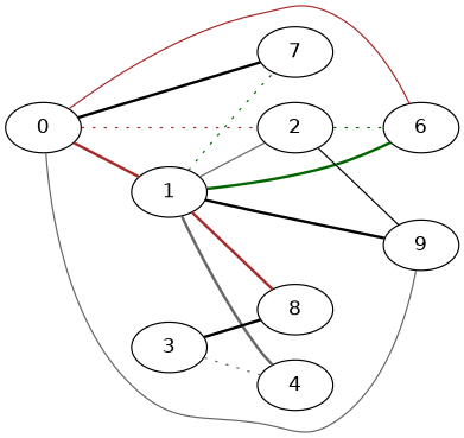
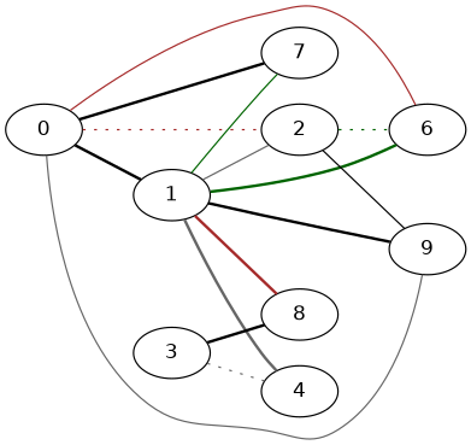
  graph {
    fontname="DejaVu Sans"
    rankdir=LR
    node [fontname="DejaVu Sans"]
    edge [color=brown fontname="DejaVu Sans" style=bold]
    n1 [label=0]
    n2 [label=1]
    n3 [label=2]
    n4 [label=6]
    n5 [label=7]
    n6 [label=9]
    n7 [label=4]
    n8 [label=8]
    n9 [label=3]
-   n1 -- n2
+   n1 -- n2 [color=black]
    n1 -- n3 [style=dotted]
    n1 -- n4 [style=solid]
    n1 -- n5 [color=black]
    n1 -- n6 [color=gray40 style=solid]
    n2 -- n3 [color=gray40 style=solid]
    n2 -- n4 [color=darkgreen]
-   n2 -- n5 [color=darkgreen style=dotted]
+   n2 -- n5 [color=darkgreen style=solid]
    n2 -- n6 [color=black]
    n2 -- n7 [color=gray40]
    n2 -- n8
    n3 -- n4 [color=darkgreen style=dotted]
    n3 -- n6 [color=black style=solid]
    n9 -- n7 [color=gray40 style=dotted]
    n9 -- n8 [color=black]
  }
